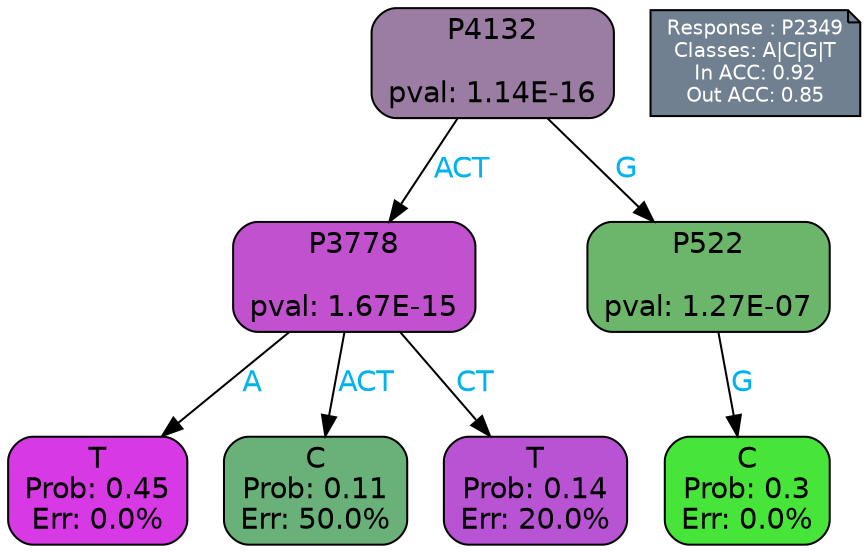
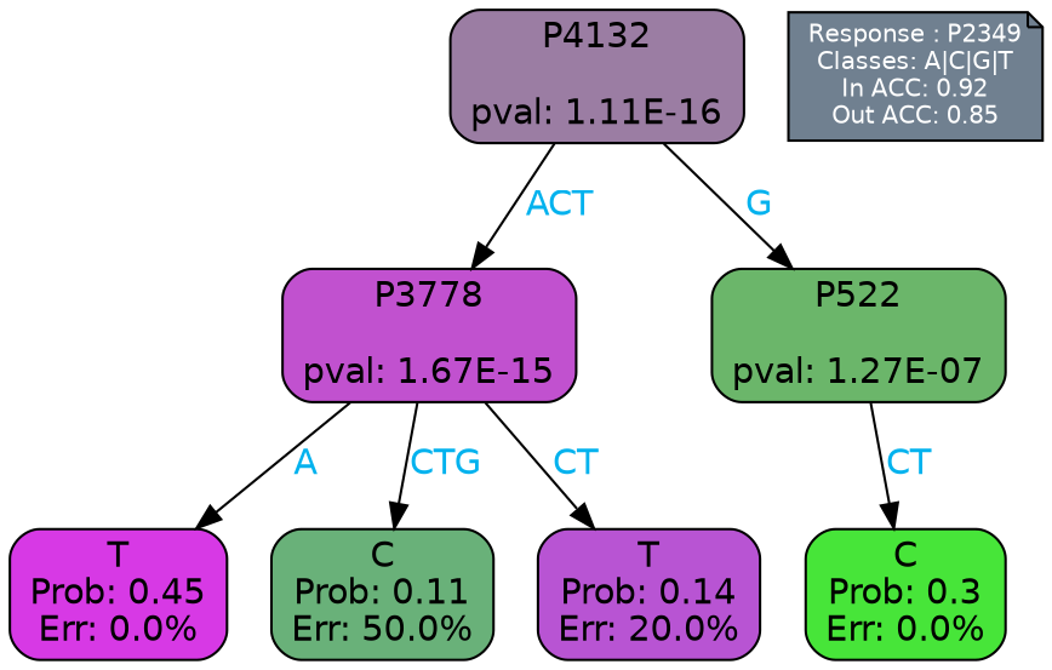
  digraph {
    ranksep=equally
    splines=polylines
    node [color=black fontname=helvetica shape=box style="filled, rounded"]
    edge [fontcolor=deepskyblue2 fontname=helvetica]
    n1 [fillcolor="#d739e5" label="T\nProb: 0.45\nErr: 0.0%"]
    n2 [fillcolor="#69b179" label="C\nProb: 0.11\nErr: 50.0%"]
    n3 [fillcolor="#47e539" label="C\nProb: 0.3\nErr: 0.0%"]
    n4 [fillcolor="#b854d3" label="T\nProb: 0.14\nErr: 20.0%"]
    n5 [align=left fillcolor=slategray fontcolor=white fontsize=10 label="Response : P2349\nClasses: A|C|G|T\nIn ACC: 0.92\nOut ACC: 0.85\n" shape=note style=filled]
-   n6 [fillcolor="#9b7da3" label="P4132\n\npval: 1.14E-16"]
+   n6 [fillcolor="#9b7da3" label="P4132\n\npval: 1.11E-16"]
    n7 [fillcolor="#c151cf" label="P3778\n\npval: 1.67E-15"]
    n8 [fillcolor="#6bb66a" label="P522\n\npval: 1.27E-07"]
    subgraph sub_1 {
      rank=same
      n1
      n2
      n3
      n4
    }
    subgraph sub_2 {
      rank=same
      n5
      n6
    }
    n6 -> n7 [label=ACT]
    n6 -> n8 [label=G]
    n7 -> n1 [label=A]
-   n7 -> n2 [label=ACT]
+   n7 -> n2 [label=CTG]
    n7 -> n4 [label=CT]
-   n8 -> n3 [label=G]
+   n8 -> n3 [label=CT]
  }
